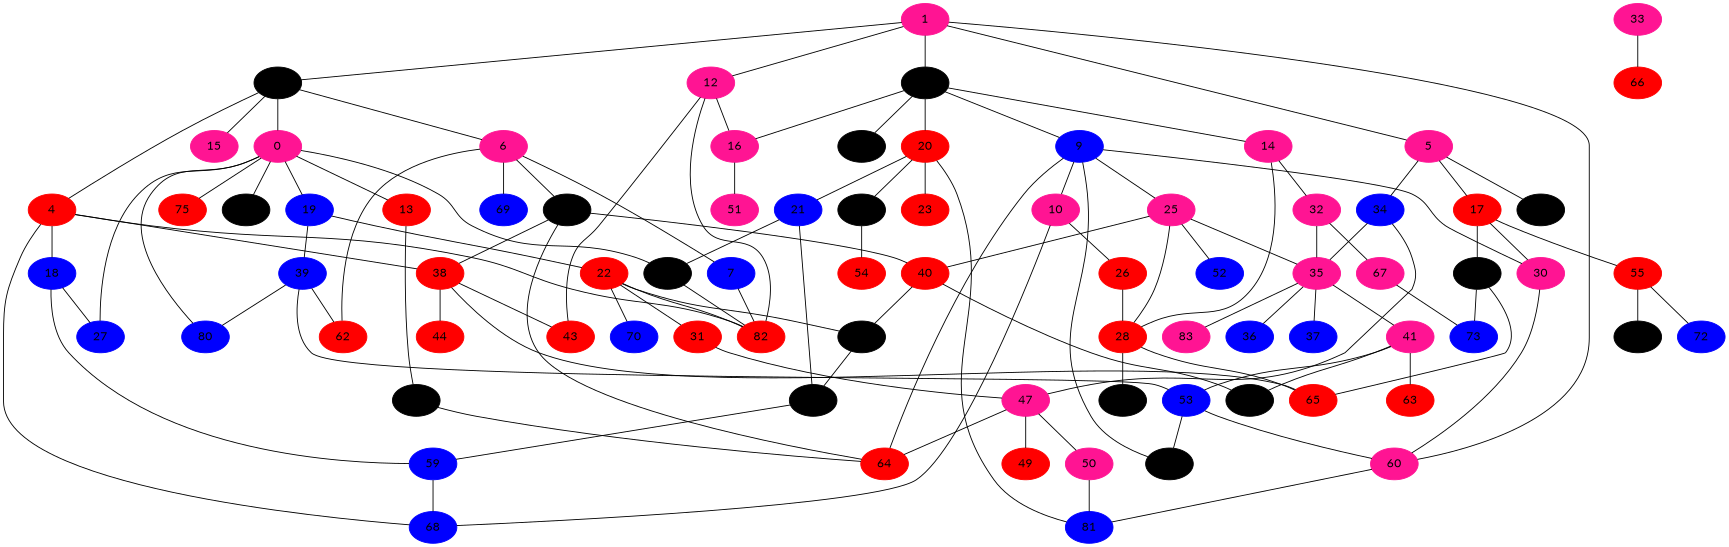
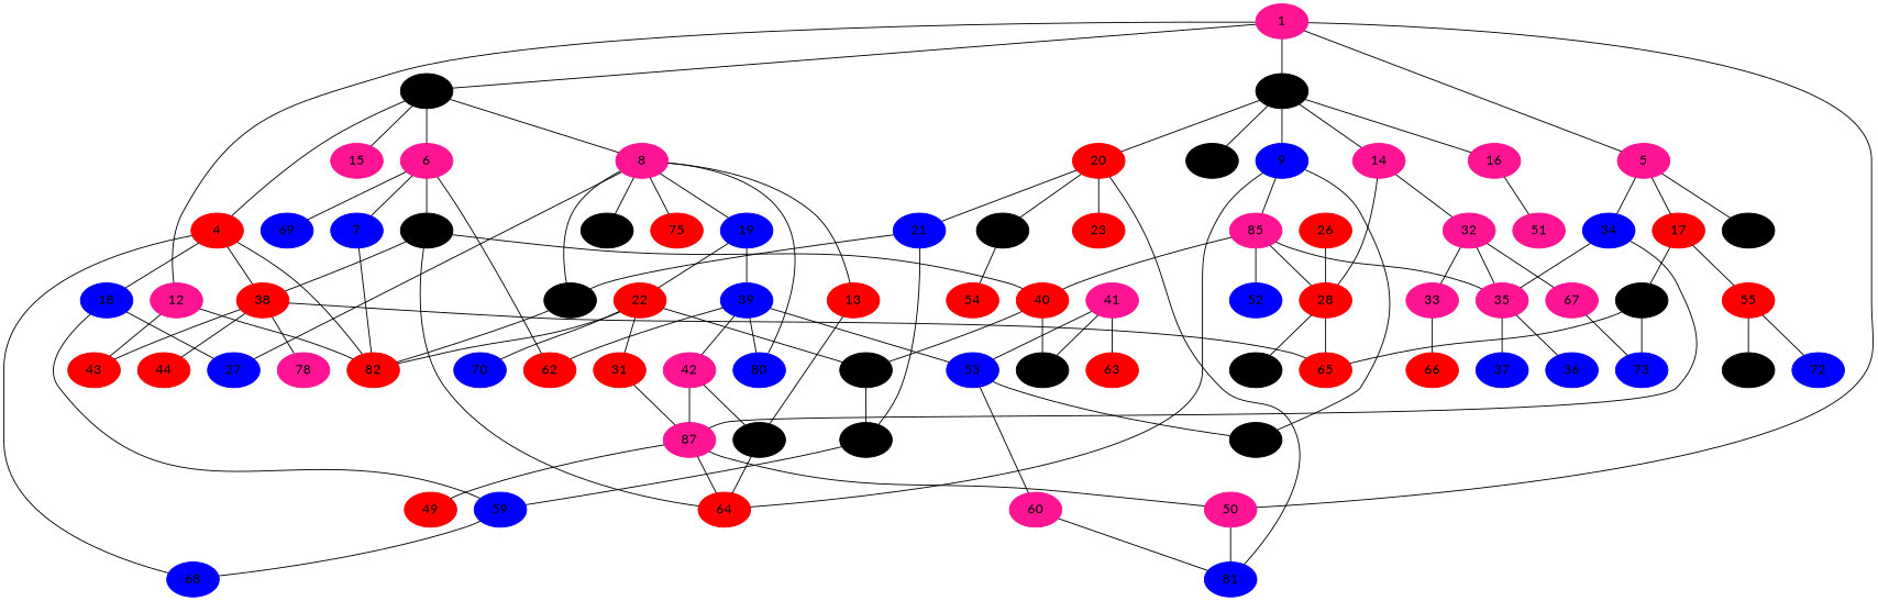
  graph {
    fontname=Lato
    node [color=deeppink fontname=Lato style=filled]
    edge [fontname=Lato]
    2 [color=black]
    1
    3 [color=black]
    5
    12
    50
    9 [color=blue]
    14
    16
    20 [color=red]
    48 [color=black]
    4 [color=red]
    6
-   8 [label=0]
+   8
    15
    11 [color=black]
    17 [color=red]
    34 [color=blue]
    82 [color=red]
    43 [color=red]
    81 [color=blue]
-   10
-   25
-   30
+   25 [label=85]
    56 [color=black]
    64 [color=red]
    28 [color=red]
    32
    51
    21 [color=blue]
    23 [color=red]
    29 [color=black]
    18 [color=blue]
    38 [color=red]
    68 [color=blue]
    7 [color=blue]
    24 [color=black]
    62 [color=red]
    69 [color=blue]
    13 [color=red]
    19 [color=blue]
    27 [color=blue]
    46 [color=black]
    75 [color=red]
    76 [color=black]
    80 [color=blue]
    59 [color=blue]
    65 [color=red]
    44 [color=red]
+   78
    55 [color=red]
    61 [color=black]
    35
-   47
+   47 [label=87]
    40 [color=red]
    45 [color=black]
    22 [color=red]
    39 [color=blue]
    26 [color=red]
    52 [color=blue]
    60
    79 [color=black]
    33
    67
    71 [color=black]
    72 [color=blue]
    73 [color=blue]
    31 [color=red]
    57 [color=black]
    70 [color=blue]
+   42
    53 [color=blue]
    58 [color=black]
    54 [color=red]
    74 [color=black]
    36 [color=blue]
    37 [color=blue]
    41
-   83
    49 [color=red]
    66 [color=red]
    63 [color=red]
    2 -- 9
    2 -- 14
    2 -- 16
    2 -- 20
    2 -- 48
    1 -- 2
    1 -- 3
    1 -- 5
    1 -- 12
-   1 -- 60
+   1 -- 50
    3 -- 4
    3 -- 6
    3 -- 8
    3 -- 15
    5 -- 11
    5 -- 17
    5 -- 34
-   12 -- 16
    12 -- 82
    12 -- 43
    50 -- 81
-   9 -- 10
    9 -- 25
-   9 -- 30
    9 -- 56
    9 -- 64
    14 -- 28
    14 -- 32
    16 -- 51
    20 -- 81
    20 -- 21
    20 -- 23
    20 -- 29
    4 -- 82
    4 -- 18
    4 -- 38
    4 -- 68
    6 -- 7
    6 -- 24
    6 -- 62
    6 -- 69
    8 -- 13
    8 -- 19
    8 -- 27
    8 -- 46
    8 -- 75
    8 -- 76
    8 -- 80
-   17 -- 30
    17 -- 55
    17 -- 61
    34 -- 35
    34 -- 47
-   10 -- 68
-   10 -- 26
    25 -- 28
    25 -- 35
    25 -- 40
    25 -- 52
-   30 -- 60
    28 -- 65
    28 -- 79
    32 -- 35
+   32 -- 33
    32 -- 67
    21 -- 76
    21 -- 58
    29 -- 54
    18 -- 27
    18 -- 59
    38 -- 43
    38 -- 65
    38 -- 44
+   38 -- 78
    7 -- 82
    24 -- 64
    24 -- 38
    24 -- 40
    13 -- 45
    19 -- 22
    19 -- 39
    76 -- 82
    59 -- 68
    55 -- 71
    55 -- 72
    61 -- 65
    61 -- 73
    35 -- 36
    35 -- 37
-   35 -- 41
-   35 -- 83
    47 -- 50
    47 -- 64
    47 -- 49
    40 -- 57
    40 -- 74
    45 -- 64
    22 -- 82
    22 -- 31
    22 -- 57
    22 -- 70
    39 -- 62
    39 -- 80
+   39 -- 42
    39 -- 53
    26 -- 28
    60 -- 81
    33 -- 66
    67 -- 73
    31 -- 47
    57 -- 58
+   42 -- 47
+   42 -- 45
    53 -- 56
    53 -- 60
    58 -- 59
    41 -- 53
    41 -- 74
    41 -- 63
  }
